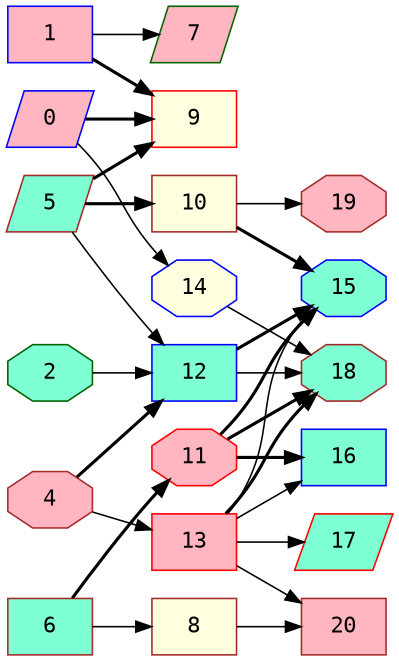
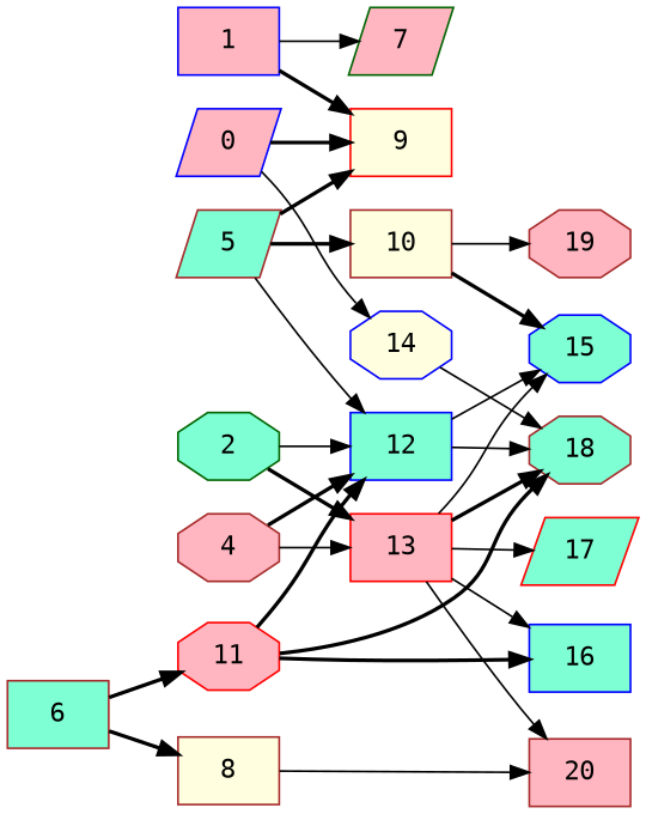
  digraph {
    fontname="DejaVu Sans Mono"
    rankdir=LR
    node [alpha=0.16 color=brown fillcolor=lightpink fontname="DejaVu Sans Mono" shape=box style=filled]
    edge [fontname="DejaVu Sans Mono" style=solid]
    1 [color=blue expect_size=6735872]
    7 [alpha=0.10 color=darkgreen expect_size=29086720 shape=parallelogram]
    9 [alpha=0.19 color=red expect_size=14337024 fillcolor=lightyellow]
    14 [alpha=0.14 color=blue expect_size=19968000 fillcolor=lightyellow shape=octagon]
    18 [alpha=0.15 expect_size=17089536 fillcolor=aquamarine shape=octagon]
    2 [color=darkgreen expect_size=51912704 fillcolor=aquamarine shape=octagon]
    12 [alpha=0.15 color=blue expect_size=27608064 fillcolor=aquamarine]
    13 [alpha=0.02 color=red expect_size=17989632]
    15 [alpha=0.07 color=blue expect_size=10833920 fillcolor=aquamarine shape=octagon]
    20 [expect_size=37000192]
    16 [alpha=0.05 color=blue expect_size=32300032 fillcolor=aquamarine]
    17 [alpha=0.00 color=red expect_size=39853056 fillcolor=aquamarine shape=parallelogram]
    n13 [alpha=0.01 color=blue expect_size=49273856 label=0 shape=parallelogram]
    4 [expect_size=18327552 shape=octagon]
    5 [alpha=0.09 expect_size=27044864 fillcolor=aquamarine shape=parallelogram]
    10 [alpha=0.11 expect_size=39638016 fillcolor=lightyellow]
    19 [alpha=0.13 expect_size=40170496 shape=octagon]
    6 [alpha=0.03 expect_size=39176192 fillcolor=aquamarine]
    8 [alpha=0.10 expect_size=31316992 fillcolor=lightyellow]
    11 [alpha=0.18 color=red expect_size=36354048 shape=octagon]
    1 -> 7
    1 -> 9 [style=bold]
    14 -> 18
    2 -> 12
+   2 -> 13 [style=bold]
    12 -> 18
-   12 -> 15 [style=bold]
+   12 -> 15
    13 -> 18 [style=bold]
    13 -> 15
    13 -> 20
    13 -> 16
    13 -> 17
    n13 -> 9 [style=bold]
    n13 -> 14
    4 -> 12 [style=bold]
    4 -> 13
    5 -> 9 [style=bold]
    5 -> 12
    5 -> 10 [style=bold]
    10 -> 15 [style=bold]
    10 -> 19
-   6 -> 8
+   6 -> 8 [style=bold]
    6 -> 11 [style=bold]
    8 -> 20
    11 -> 18 [style=bold]
-   11 -> 15 [style=bold]
+   11 -> 12 [style=bold]
    11 -> 16 [style=bold]
  }
